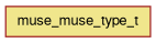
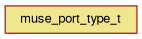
  digraph {
    rankdir=LR
-   n1 [color=brown fillcolor=khaki fontname=FreeSans fontsize=10 height=0.2 label=muse_muse_type_t shape=record style=filled width=0.4]
+   n1 [color=brown fillcolor=khaki fontname=FreeSans fontsize=10 height=0.2 label=muse_port_type_t shape=record style=filled width=0.4]
  }
